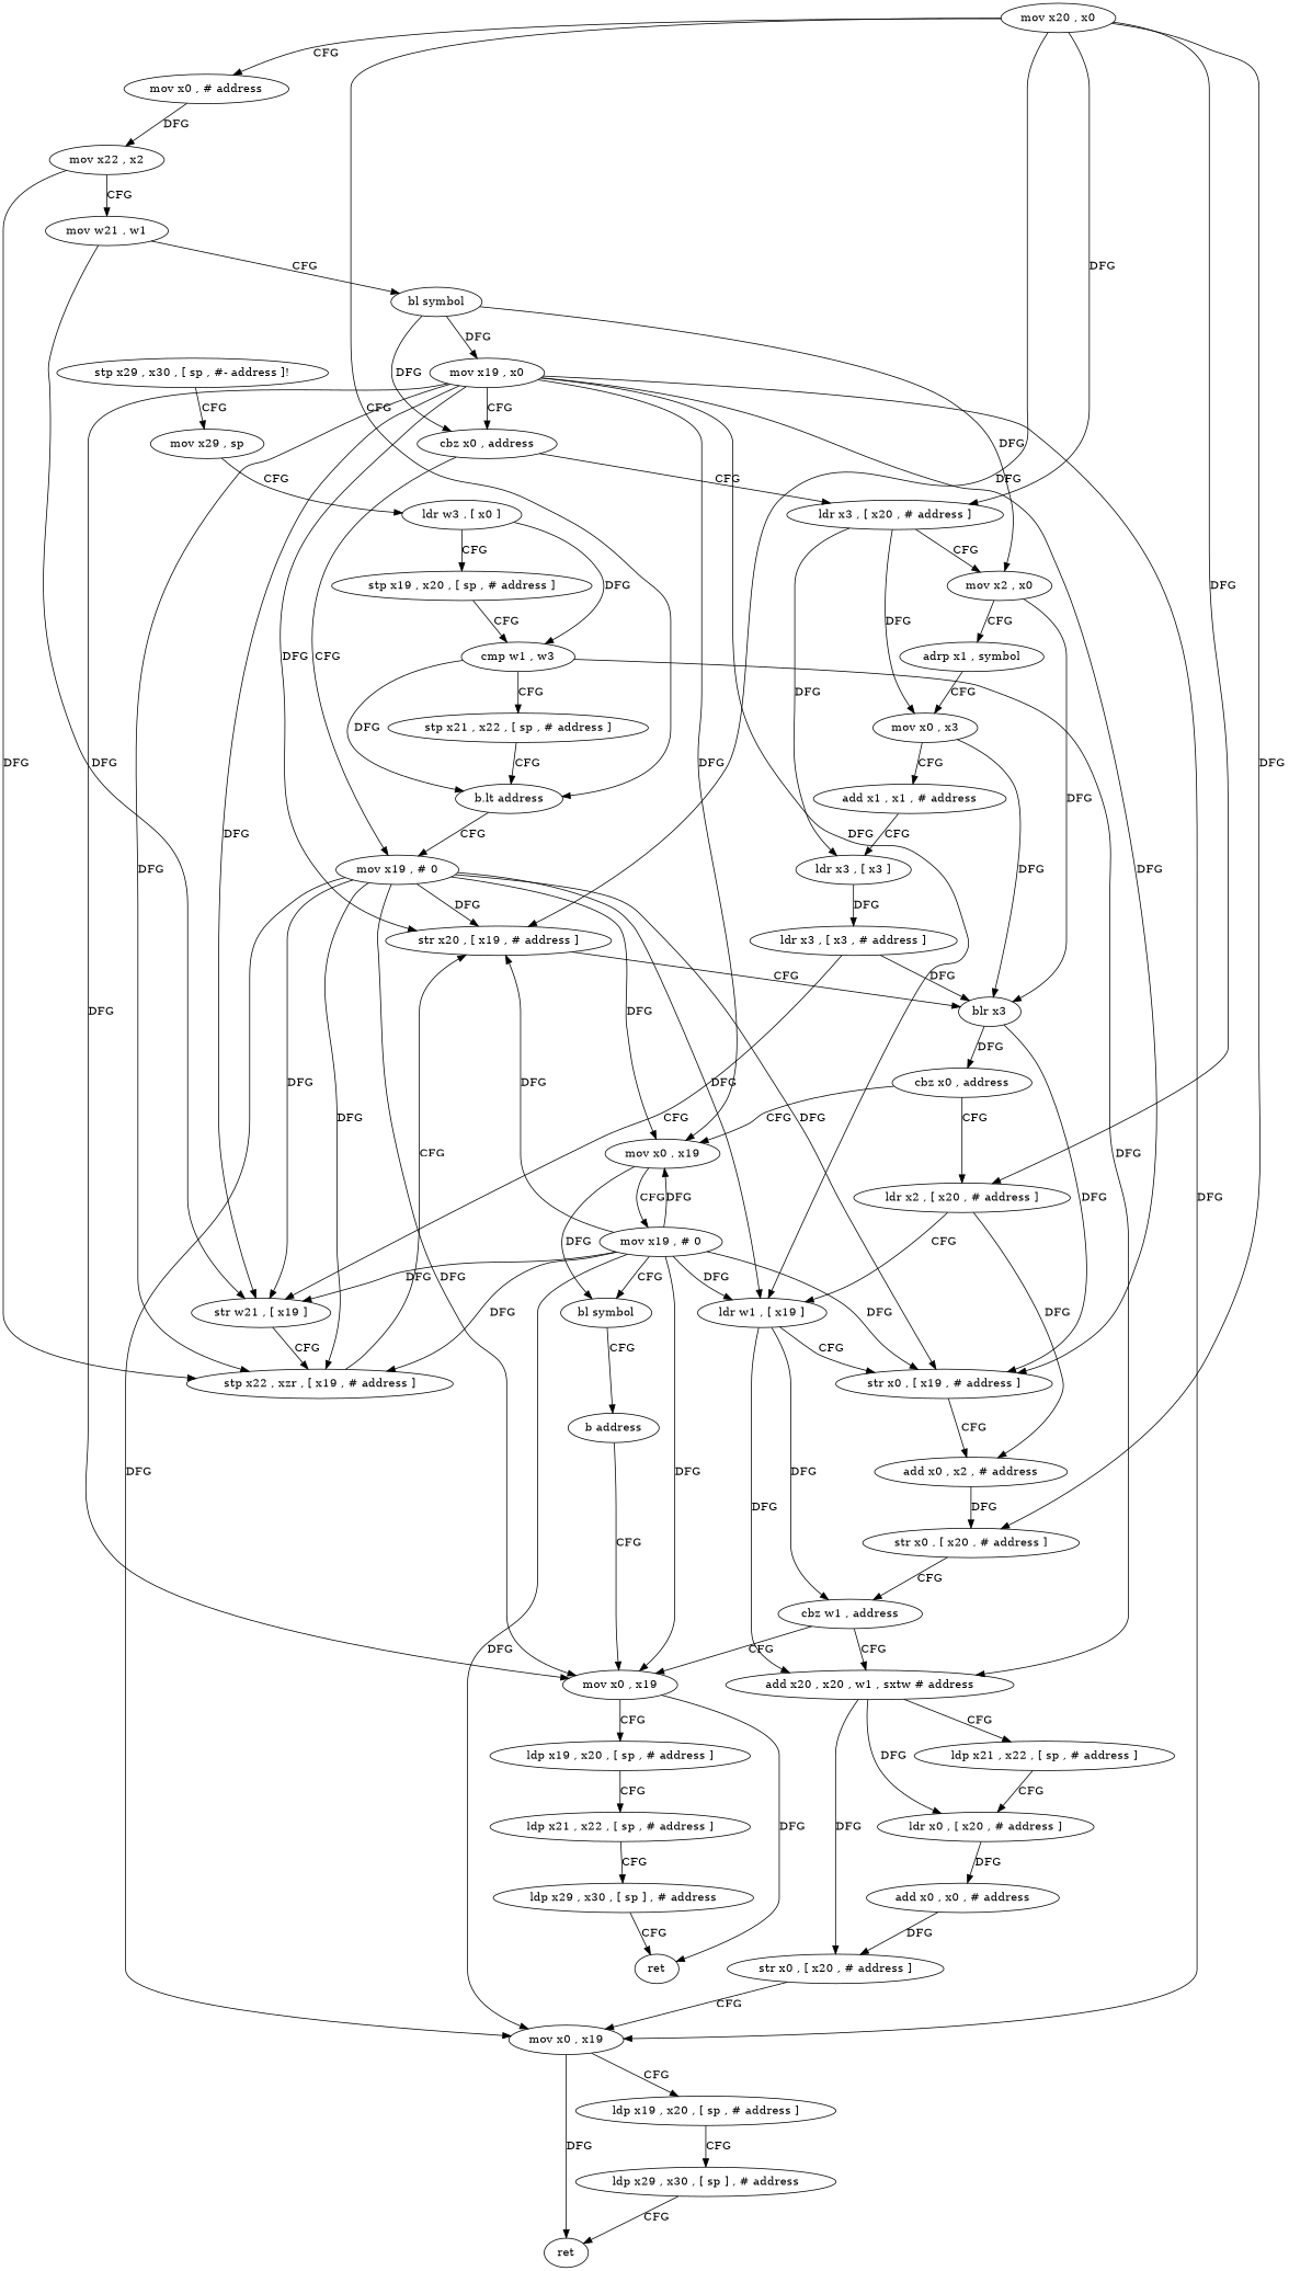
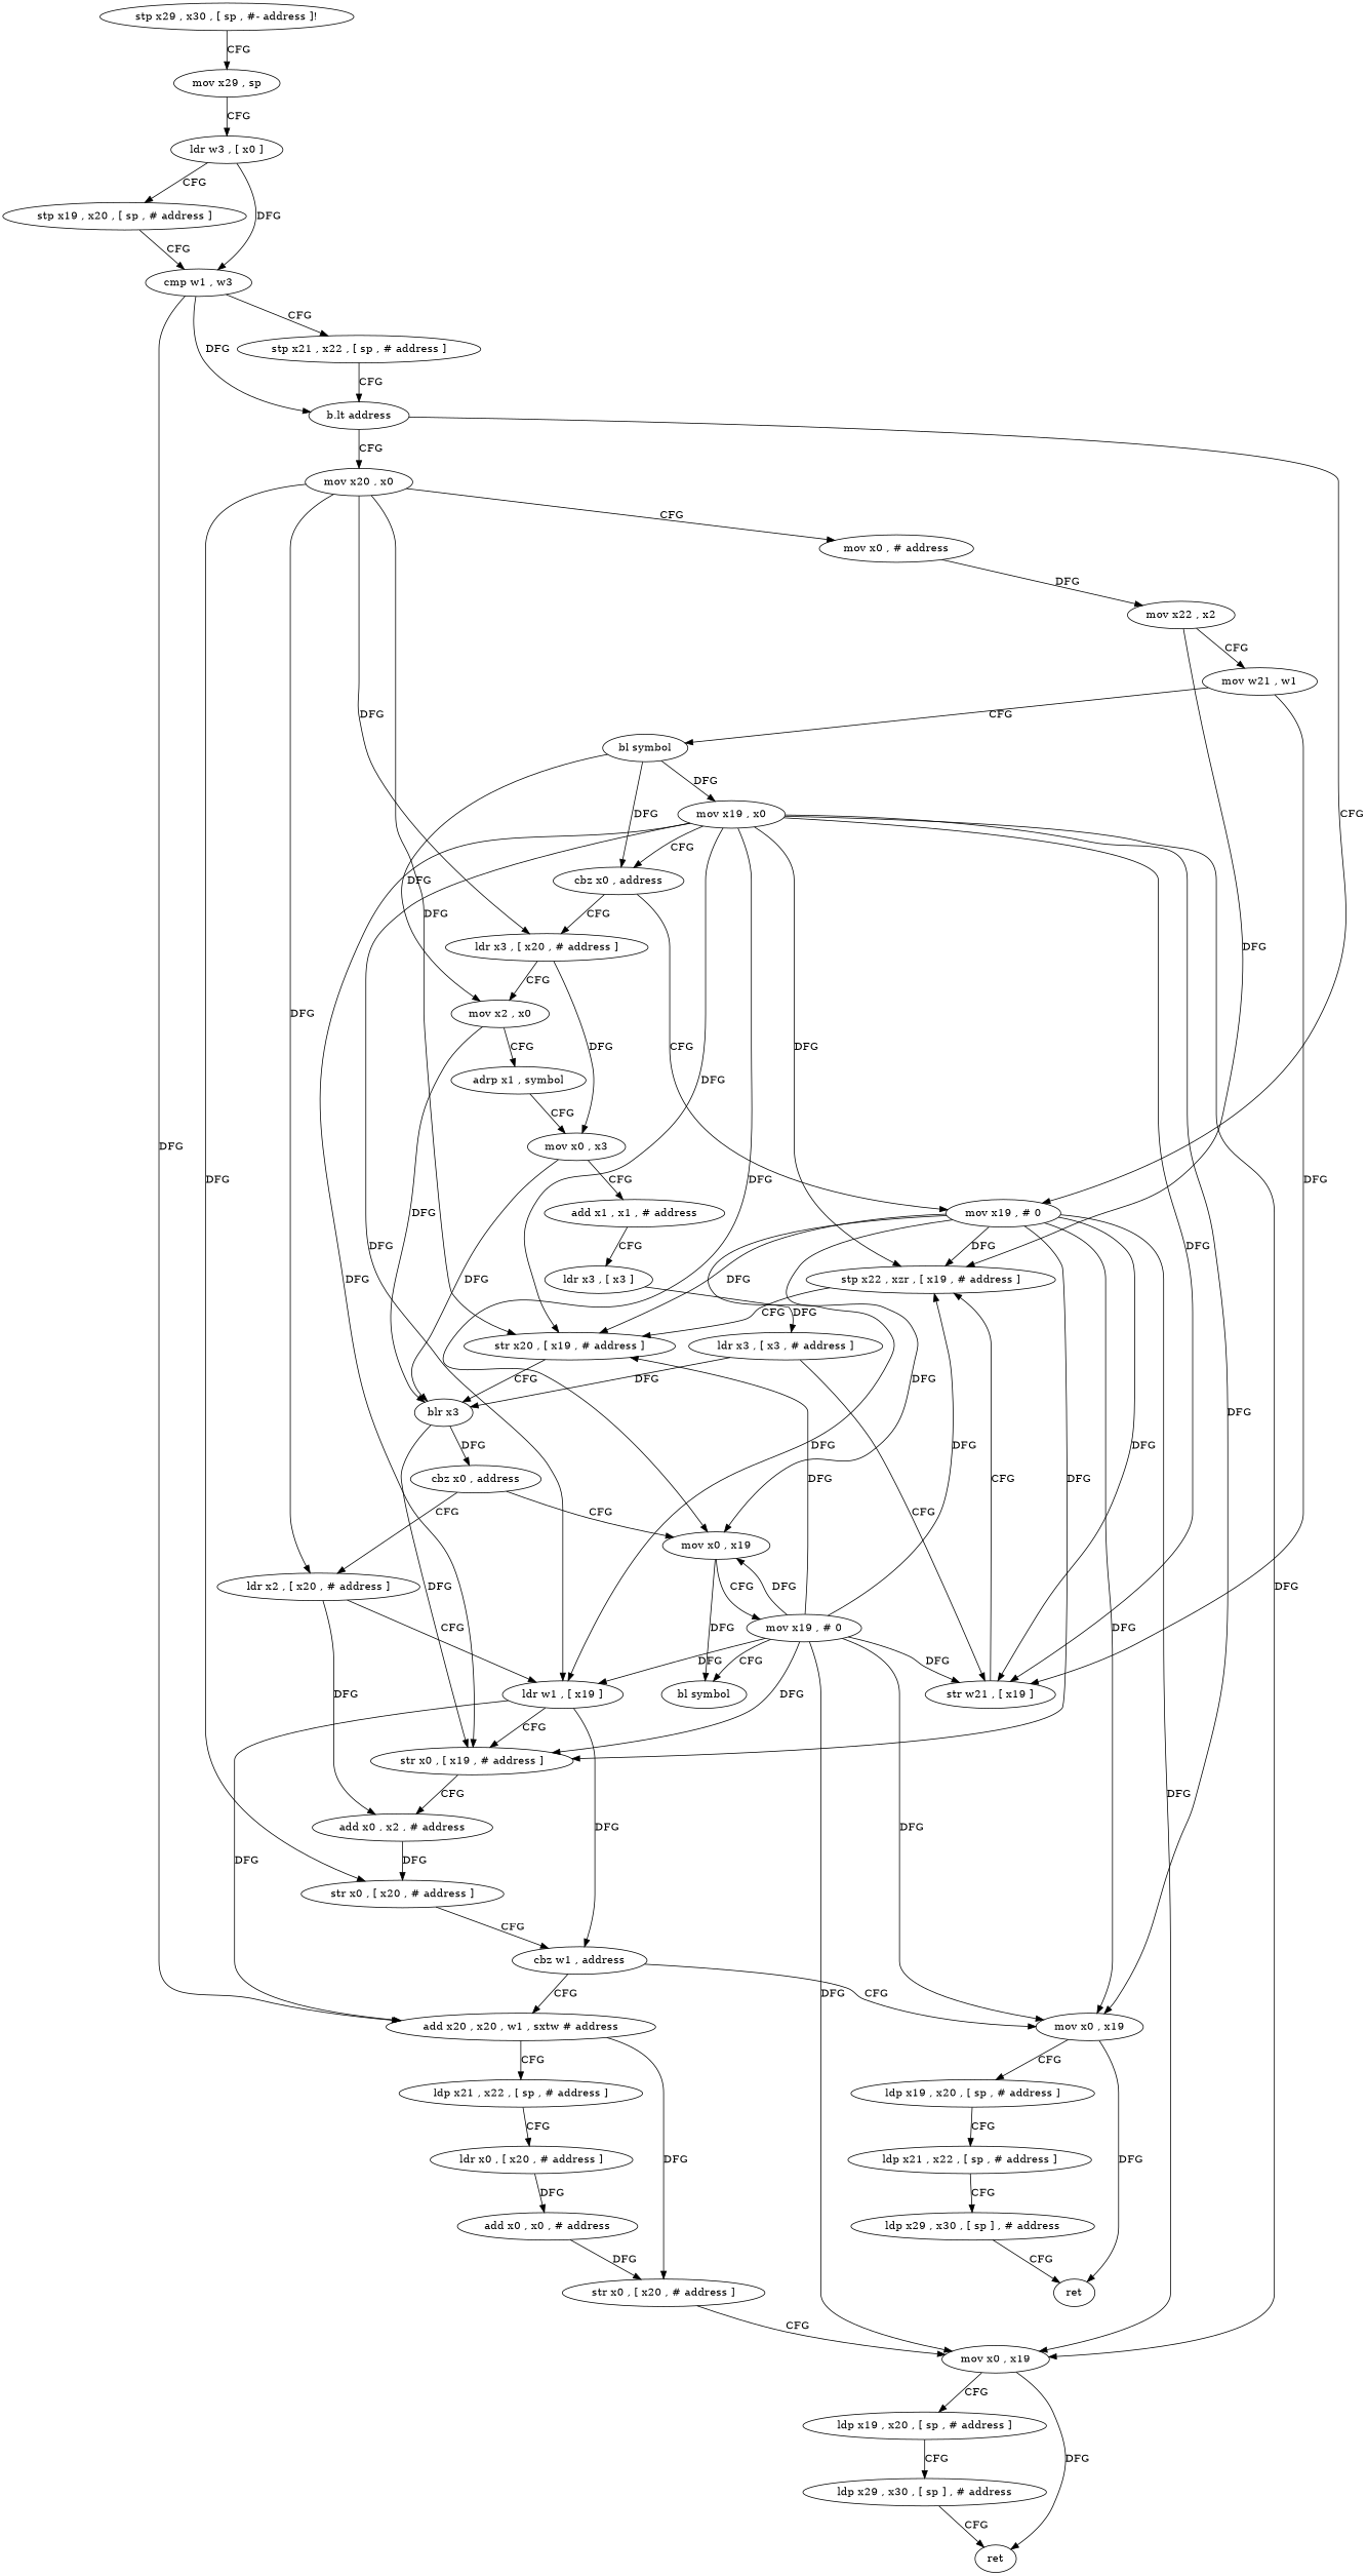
  digraph {
    n1 [label="stp x29 , x30 , [ sp , #- address ]!"]
    n2 [label="mov x29 , sp"]
    n3 [label="ldr w3 , [ x0 ]"]
    n4 [label="stp x19 , x20 , [ sp , # address ]"]
    n5 [label="cmp w1 , w3"]
    n6 [label="stp x21 , x22 , [ sp , # address ]"]
    n7 [label="b.lt address"]
    n8 [label="add x20 , x20 , w1 , sxtw # address"]
    n9 [label="mov x20 , x0"]
    n10 [label="mov x19 , # 0"]
    n11 [label="mov x0 , # address"]
    n12 [label="ldr x3 , [ x20 , # address ]"]
    n13 [label="str x20 , [ x19 , # address ]"]
    n14 [label="ldr x2 , [ x20 , # address ]"]
    n15 [label="str x0 , [ x20 , # address ]"]
    n16 [label="mov x0 , x19"]
    n17 [label="str w21 , [ x19 ]"]
    n18 [label="stp x22 , xzr , [ x19 , # address ]"]
    n19 [label="mov x0 , x19"]
    n20 [label="ldr w1 , [ x19 ]"]
    n21 [label="str x0 , [ x19 , # address ]"]
    n22 [label="mov x0 , x19"]
    n23 [label="mov x22 , x2"]
    n24 [label="mov x2 , x0"]
    n25 [label="mov x0 , x3"]
    n26 [label="ldr x3 , [ x3 ]"]
    n27 [label="blr x3"]
    n28 [label="add x0 , x2 , # address"]
    n29 [label="cbz w1 , address"]
    n30 [label="ldp x21 , x22 , [ sp , # address ]"]
    n31 [label="ldr x0 , [ x20 , # address ]"]
    n32 [label="str x0 , [ x20 , # address ]"]
    n33 [label="ldp x19 , x20 , [ sp , # address ]"]
    n34 [label=ret]
    n35 [label="mov x19 , # 0"]
    n36 [label="bl symbol"]
    n37 [label="ldp x19 , x20 , [ sp , # address ]"]
    n38 [label=ret]
    n39 [label="mov w21 , w1"]
    n40 [label="bl symbol"]
    n41 [label="mov x19 , x0"]
    n42 [label="cbz x0 , address"]
    n43 [label="adrp x1 , symbol"]
    n44 [label="add x1 , x1 , # address"]
    n45 [label="ldr x3 , [ x3 , # address ]"]
    n46 [label="ldp x21 , x22 , [ sp , # address ]"]
    n47 [label="cbz x0 , address"]
-   n48 [label="b address"]
    n49 [label="add x0 , x0 , # address"]
    n50 [label="ldp x29 , x30 , [ sp ] , # address"]
    n51 [label="ldp x29 , x30 , [ sp ] , # address"]
    n1 -> n2 [label=CFG]
    n2 -> n3 [label=CFG]
    n3 -> n4 [label=CFG]
    n3 -> n5 [label=DFG]
    n4 -> n5 [label=CFG]
    n5 -> n6 [label=CFG]
    n5 -> n7 [label=DFG]
    n5 -> n8 [label=DFG]
    n6 -> n7 [label=CFG]
-   n9 -> n7 [label=CFG]
+   n7 -> n9 [label=CFG]
    n7 -> n10 [label=CFG]
    n8 -> n30 [label=CFG]
-   n8 -> n31 [label=DFG]
    n8 -> n32 [label=DFG]
    n9 -> n11 [label=CFG]
    n9 -> n12 [label=DFG]
    n9 -> n13 [label=DFG]
    n9 -> n14 [label=DFG]
    n9 -> n15 [label=DFG]
    n10 -> n13 [label=DFG]
    n10 -> n16 [label=DFG]
    n10 -> n17 [label=DFG]
    n10 -> n18 [label=DFG]
    n10 -> n19 [label=DFG]
    n10 -> n20 [label=DFG]
    n10 -> n21 [label=DFG]
    n10 -> n22 [label=DFG]
    n11 -> n23 [label=DFG]
    n12 -> n24 [label=CFG]
    n12 -> n25 [label=DFG]
-   n12 -> n26 [label=DFG]
    n13 -> n27 [label=CFG]
    n14 -> n20 [label=CFG]
    n14 -> n28 [label=DFG]
    n15 -> n29 [label=CFG]
    n16 -> n33 [label=CFG]
    n16 -> n34 [label=DFG]
    n17 -> n18 [label=CFG]
    n18 -> n13 [label=CFG]
    n19 -> n35 [label=CFG]
    n19 -> n36 [label=DFG]
    n20 -> n8 [label=DFG]
    n20 -> n21 [label=CFG]
    n20 -> n29 [label=DFG]
    n21 -> n28 [label=CFG]
    n22 -> n37 [label=CFG]
    n22 -> n38 [label=DFG]
    n23 -> n18 [label=DFG]
    n23 -> n39 [label=CFG]
    n24 -> n27 [label=DFG]
    n24 -> n43 [label=CFG]
    n25 -> n27 [label=DFG]
    n25 -> n44 [label=CFG]
    n26 -> n45 [label=DFG]
    n27 -> n21 [label=DFG]
    n27 -> n47 [label=DFG]
    n28 -> n15 [label=DFG]
    n29 -> n8 [label=CFG]
    n29 -> n16 [label=CFG]
    n30 -> n31 [label=CFG]
    n31 -> n49 [label=DFG]
    n32 -> n22 [label=CFG]
    n33 -> n46 [label=CFG]
    n35 -> n13 [label=DFG]
    n35 -> n16 [label=DFG]
    n35 -> n17 [label=DFG]
    n35 -> n18 [label=DFG]
    n35 -> n19 [label=DFG]
    n35 -> n20 [label=DFG]
    n35 -> n21 [label=DFG]
    n35 -> n22 [label=DFG]
    n35 -> n36 [label=CFG]
-   n36 -> n48 [label=CFG]
    n37 -> n51 [label=CFG]
    n39 -> n17 [label=DFG]
    n39 -> n40 [label=CFG]
    n40 -> n24 [label=DFG]
    n40 -> n41 [label=DFG]
    n40 -> n42 [label=DFG]
    n41 -> n13 [label=DFG]
    n41 -> n16 [label=DFG]
    n41 -> n17 [label=DFG]
    n41 -> n18 [label=DFG]
    n41 -> n19 [label=DFG]
    n41 -> n20 [label=DFG]
    n41 -> n21 [label=DFG]
    n41 -> n22 [label=DFG]
    n41 -> n42 [label=CFG]
    n42 -> n10 [label=CFG]
    n42 -> n12 [label=CFG]
    n43 -> n25 [label=CFG]
    n44 -> n26 [label=CFG]
    n45 -> n17 [label=CFG]
    n45 -> n27 [label=DFG]
    n46 -> n50 [label=CFG]
    n47 -> n14 [label=CFG]
    n47 -> n19 [label=CFG]
-   n48 -> n16 [label=CFG]
    n49 -> n32 [label=DFG]
    n50 -> n34 [label=CFG]
    n51 -> n38 [label=CFG]
  }
